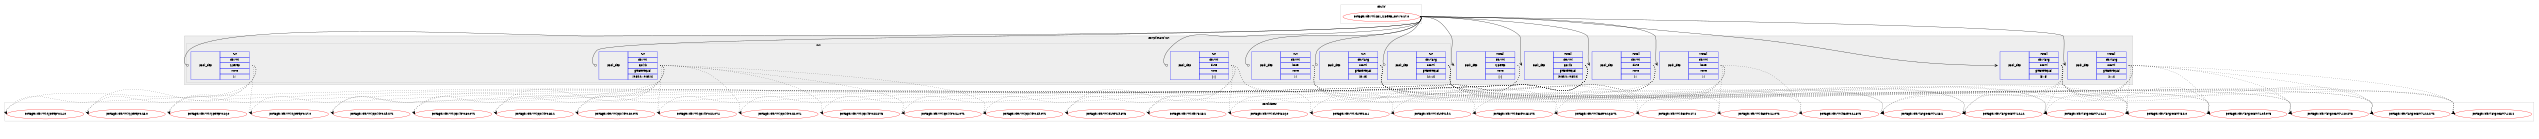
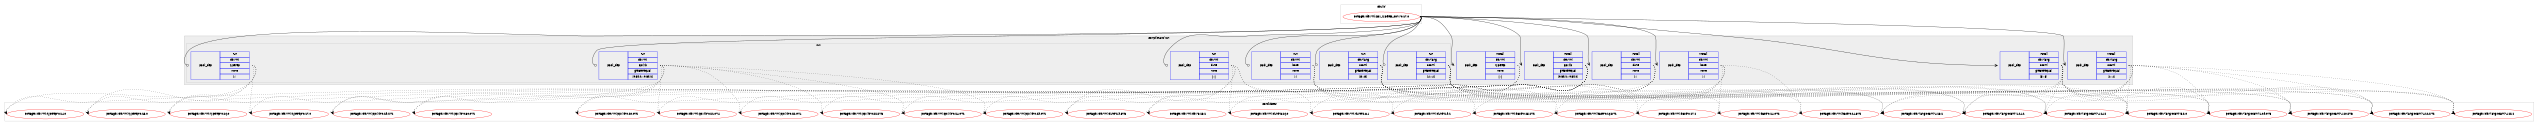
  digraph {
    compound=true
    concentrate=true
    fontname=Helvetica
    fontsize=10
    newrank=true
    rankdir=TB
    ranksep=1.5
    node [color=red fontname=Helvetica fontsize=10]
    edge [arrowhead=vee headport=w style=dotted tailport=e weight=100]
    n1 [label="portage://dev-ml/ppx_typerep_conv-0.17.0" width=4]
    n2 [color=blue label=<<TABLE BORDER="0" CELLBORDER="1" CELLSPACING="0" CELLPADDING="4" WIDTH="220"><TR><TD ROWSPAN="6" CELLPADDING="30">pack_dep</TD></TR><TR><TD WIDTH="110">install</TD></TR><TR><TD>dev-lang</TD></TR><TR><TD>ocaml</TD></TR><TR><TD>greaterequal</TD></TR><TR><TD>[4,,,4]</TD></TR></TABLE>> shape=none]
    n3 [color=blue label=<<TABLE BORDER="0" CELLBORDER="1" CELLSPACING="0" CELLPADDING="4" WIDTH="220"><TR><TD ROWSPAN="6" CELLPADDING="30">pack_dep</TD></TR><TR><TD WIDTH="110">install</TD></TR><TR><TD>dev-lang</TD></TR><TR><TD>ocaml</TD></TR><TR><TD>greaterequal</TD></TR><TR><TD>[5,,,5]</TD></TR></TABLE>> shape=none]
    n4 [color=blue label=<<TABLE BORDER="0" CELLBORDER="1" CELLSPACING="0" CELLPADDING="4" WIDTH="220"><TR><TD ROWSPAN="6" CELLPADDING="30">pack_dep</TD></TR><TR><TD WIDTH="110">install</TD></TR><TR><TD>dev-ml</TD></TR><TR><TD>base</TD></TR><TR><TD>none</TD></TR><TR><TD>[,,]</TD></TR></TABLE>> shape=none]
    n5 [color=blue label=<<TABLE BORDER="0" CELLBORDER="1" CELLSPACING="0" CELLPADDING="4" WIDTH="220"><TR><TD ROWSPAN="6" CELLPADDING="30">pack_dep</TD></TR><TR><TD WIDTH="110">install</TD></TR><TR><TD>dev-ml</TD></TR><TR><TD>dune</TD></TR><TR><TD>none</TD></TR><TR><TD>[,,]</TD></TR></TABLE>> shape=none]
    n6 [color=blue label=<<TABLE BORDER="0" CELLBORDER="1" CELLSPACING="0" CELLPADDING="4" WIDTH="220"><TR><TD ROWSPAN="6" CELLPADDING="30">pack_dep</TD></TR><TR><TD WIDTH="110">install</TD></TR><TR><TD>dev-ml</TD></TR><TR><TD>ppxlib</TD></TR><TR><TD>greaterequal</TD></TR><TR><TD>[0.32.1,,,0.32.1]</TD></TR></TABLE>> shape=none]
    n7 [color=blue label=<<TABLE BORDER="0" CELLBORDER="1" CELLSPACING="0" CELLPADDING="4" WIDTH="220"><TR><TD ROWSPAN="6" CELLPADDING="30">pack_dep</TD></TR><TR><TD WIDTH="110">install</TD></TR><TR><TD>dev-ml</TD></TR><TR><TD>typerep</TD></TR><TR><TD>none</TD></TR><TR><TD>[,,]</TD></TR></TABLE>> shape=none]
    n8 [color=blue label=<<TABLE BORDER="0" CELLBORDER="1" CELLSPACING="0" CELLPADDING="4" WIDTH="220"><TR><TD ROWSPAN="6" CELLPADDING="30">pack_dep</TD></TR><TR><TD WIDTH="110">run</TD></TR><TR><TD>dev-lang</TD></TR><TR><TD>ocaml</TD></TR><TR><TD>greaterequal</TD></TR><TR><TD>[4,,,4]</TD></TR></TABLE>> shape=none]
    n9 [color=blue label=<<TABLE BORDER="0" CELLBORDER="1" CELLSPACING="0" CELLPADDING="4" WIDTH="220"><TR><TD ROWSPAN="6" CELLPADDING="30">pack_dep</TD></TR><TR><TD WIDTH="110">run</TD></TR><TR><TD>dev-lang</TD></TR><TR><TD>ocaml</TD></TR><TR><TD>greaterequal</TD></TR><TR><TD>[5,,,5]</TD></TR></TABLE>> shape=none]
    n10 [color=blue label=<<TABLE BORDER="0" CELLBORDER="1" CELLSPACING="0" CELLPADDING="4" WIDTH="220"><TR><TD ROWSPAN="6" CELLPADDING="30">pack_dep</TD></TR><TR><TD WIDTH="110">run</TD></TR><TR><TD>dev-ml</TD></TR><TR><TD>base</TD></TR><TR><TD>none</TD></TR><TR><TD>[,,]</TD></TR></TABLE>> shape=none]
    n11 [color=blue label=<<TABLE BORDER="0" CELLBORDER="1" CELLSPACING="0" CELLPADDING="4" WIDTH="220"><TR><TD ROWSPAN="6" CELLPADDING="30">pack_dep</TD></TR><TR><TD WIDTH="110">run</TD></TR><TR><TD>dev-ml</TD></TR><TR><TD>dune</TD></TR><TR><TD>none</TD></TR><TR><TD>[,,]</TD></TR></TABLE>> shape=none]
    n12 [color=blue label=<<TABLE BORDER="0" CELLBORDER="1" CELLSPACING="0" CELLPADDING="4" WIDTH="220"><TR><TD ROWSPAN="6" CELLPADDING="30">pack_dep</TD></TR><TR><TD WIDTH="110">run</TD></TR><TR><TD>dev-ml</TD></TR><TR><TD>ppxlib</TD></TR><TR><TD>greaterequal</TD></TR><TR><TD>[0.32.1,,,0.32.1]</TD></TR></TABLE>> shape=none]
    n13 [color=blue label=<<TABLE BORDER="0" CELLBORDER="1" CELLSPACING="0" CELLPADDING="4" WIDTH="220"><TR><TD ROWSPAN="6" CELLPADDING="30">pack_dep</TD></TR><TR><TD WIDTH="110">run</TD></TR><TR><TD>dev-ml</TD></TR><TR><TD>typerep</TD></TR><TR><TD>none</TD></TR><TR><TD>[,,]</TD></TR></TABLE>> shape=none]
    n14 [label="portage://dev-lang/ocaml-5.2.0" width=4]
    n15 [label="portage://dev-lang/ocaml-4.14.2" width=4]
    n16 [label="portage://dev-lang/ocaml-4.14.1" width=4]
    n17 [label="portage://dev-lang/ocaml-4.13.1" width=4]
    n18 [label="portage://dev-lang/ocaml-4.12.1" width=4]
    n19 [label="portage://dev-lang/ocaml-4.11.2-r2" width=4]
    n20 [label="portage://dev-lang/ocaml-4.10.2-r3" width=4]
    n21 [label="portage://dev-lang/ocaml-4.09.0-r3" width=4]
    n22 [label="portage://dev-ml/base-0.17.1" width=4]
    n23 [label="portage://dev-ml/base-0.16.3-r1" width=4]
    n24 [label="portage://dev-ml/base-0.15.1-r2" width=4]
    n25 [label="portage://dev-ml/base-0.14.3-r2" width=4]
    n26 [label="portage://dev-ml/base-0.14.0-r2" width=4]
    n27 [label="portage://dev-ml/dune-3.16.0" width=4]
    n28 [label="portage://dev-ml/dev-3.13.1" width=4]
    n29 [label="portage://dev-ml/dune-2.9.3-r3" width=4]
    n30 [label="portage://dev-ml/dune-2.9.1" width=4]
    n31 [label="portage://dev-ml/dune-2.8.4" width=4]
-   n32 [label="portage://dev-ml/ppxlib-0.32.1" width=4]
    n33 [label="portage://dev-ml/ppxlib-0.30.0-r1" width=4]
    n34 [label="portage://dev-ml/ppxlib-0.29.1-r1" width=4]
    n35 [label="portage://dev-ml/ppxlib-0.29.0-r1" width=4]
    n36 [label="portage://dev-ml/ppxlib-0.24.0-r1" width=4]
    n37 [label="portage://dev-ml/ppxlib-0.22.2-r3" width=4]
    n38 [label="portage://dev-ml/ppxlib-0.22.0-r4" width=4]
    n39 [label="portage://dev-ml/ppxlib-0.21.0-r4" width=4]
    n40 [label="portage://dev-ml/ppxlib-0.20.0-r2" width=4]
    n41 [label="portage://dev-ml/typerep-0.17.0" width=4]
    n42 [label="portage://dev-ml/typerep-0.16.0" width=4]
    n43 [label="portage://dev-ml/typerep-0.15.0" width=4]
    n44 [label="portage://dev-ml/typerep-0.14.0" width=4]
    subgraph cluster_1 {
      color=gray
      label=<<i>ebuild</i>>
      n1
    }
    subgraph cluster_2 {
      color=gray
      label=<<i>dependencies</i>>
      subgraph cluster_3 {
        color=gray
        fillcolor="#eeeeee"
        label=<<i>compile</i>>
        style=filled
        subgraph sub_4 {
          color=gray
          fillcolor="#eeeeee"
          label=<<i>compile</i>>
          style=filled
          n2
        }
        subgraph sub_5 {
          color=gray
          fillcolor="#eeeeee"
          label=<<i>compile</i>>
          style=filled
          n3
        }
        subgraph sub_6 {
          color=gray
          fillcolor="#eeeeee"
          label=<<i>compile</i>>
          style=filled
          n4
        }
        subgraph sub_7 {
          color=gray
          fillcolor="#eeeeee"
          label=<<i>compile</i>>
          style=filled
          n5
        }
        subgraph sub_8 {
          color=gray
          fillcolor="#eeeeee"
          label=<<i>compile</i>>
          style=filled
          n6
        }
        subgraph sub_9 {
          color=gray
          fillcolor="#eeeeee"
          label=<<i>compile</i>>
          style=filled
          n7
        }
      }
      subgraph cluster_10 {
        color=gray
        fillcolor="#eeeeee"
        label=<<i>compile and run</i>>
        style=filled
      }
      subgraph cluster_11 {
        color=gray
        fillcolor="#eeeeee"
        label=<<i>run</i>>
        style=filled
        subgraph sub_12 {
          color=gray
          fillcolor="#eeeeee"
          label=<<i>run</i>>
          style=filled
          n8
        }
        subgraph sub_13 {
          color=gray
          fillcolor="#eeeeee"
          label=<<i>run</i>>
          style=filled
          n9
        }
        subgraph sub_14 {
          color=gray
          fillcolor="#eeeeee"
          label=<<i>run</i>>
          style=filled
          n10
        }
        subgraph sub_15 {
          color=gray
          fillcolor="#eeeeee"
          label=<<i>run</i>>
          style=filled
          n11
        }
        subgraph sub_16 {
          color=gray
          fillcolor="#eeeeee"
          label=<<i>run</i>>
          style=filled
          n12
        }
        subgraph sub_17 {
          color=gray
          fillcolor="#eeeeee"
          label=<<i>run</i>>
          style=filled
          n13
        }
      }
    }
    subgraph cluster_18 {
      color=gray
      label=<<i>candidates</i>>
      rank=same
      subgraph sub_19 {
        color=black
        label=<<i>candidates</i>>
        nodesep=1
        rank=same
        n14
        n15
        n16
        n17
        n18
        n19
        n20
        n21
      }
      subgraph sub_20 {
        color=black
        label=<<i>candidates</i>>
        nodesep=1
        rank=same
        n14
        n15
        n16
        n17
        n18
        n19
        n20
        n21
      }
      subgraph sub_21 {
        color=black
        label=<<i>candidates</i>>
        nodesep=1
        rank=same
        n22
        n23
        n24
        n25
        n26
      }
      subgraph sub_22 {
        color=black
        label=<<i>candidates</i>>
        nodesep=1
        rank=same
        n27
        n28
        n29
        n30
        n31
      }
      subgraph sub_23 {
        color=black
        label=<<i>candidates</i>>
        nodesep=1
        rank=same
-       n32
        n33
        n34
        n35
        n36
        n37
        n38
        n39
        n40
      }
      subgraph sub_24 {
        color=black
        label=<<i>candidates</i>>
        nodesep=1
        rank=same
        n41
        n42
        n43
        n44
      }
      subgraph sub_25 {
        color=black
        label=<<i>candidates</i>>
        nodesep=1
        rank=same
        n14
        n15
        n16
        n17
        n18
        n19
        n20
        n21
      }
      subgraph sub_26 {
        color=black
        label=<<i>candidates</i>>
        nodesep=1
        rank=same
        n14
        n15
        n16
        n17
        n18
        n19
        n20
        n21
      }
      subgraph sub_27 {
        color=black
        label=<<i>candidates</i>>
        nodesep=1
        rank=same
        n22
        n23
        n24
        n25
        n26
      }
      subgraph sub_28 {
        color=black
        label=<<i>candidates</i>>
        nodesep=1
        rank=same
        n27
        n28
        n29
        n30
        n31
      }
      subgraph sub_29 {
        color=black
        label=<<i>candidates</i>>
        nodesep=1
        rank=same
-       n32
        n33
        n34
        n35
        n36
        n37
        n38
        n39
        n40
      }
      subgraph sub_30 {
        color=black
        label=<<i>candidates</i>>
        nodesep=1
        rank=same
        n41
        n42
        n43
        n44
      }
    }
    n1 -> n2 [style=solid weight=20]
    n1 -> n3 [style=solid weight=20]
    n1 -> n4 [style=solid weight=20]
    n1 -> n5 [style=solid weight=20]
    n1 -> n6 [style=solid weight=20]
    n1 -> n7 [style=solid weight=20]
    n1 -> n8 [arrowhead=odot style=solid weight=20]
    n1 -> n9 [arrowhead=odot style=solid weight=20]
    n1 -> n10 [arrowhead=odot style=solid weight=20]
    n1 -> n11 [arrowhead=odot style=solid weight=20]
    n1 -> n12 [arrowhead=odot style=solid weight=20]
    n1 -> n13 [arrowhead=odot style=solid weight=20]
    n2 -> n14
    n2 -> n15
    n2 -> n16
    n2 -> n17
    n2 -> n18
    n2 -> n19
    n2 -> n20
    n2 -> n21
    n3 -> n14
    n3 -> n15
    n3 -> n16
    n3 -> n17
    n3 -> n18
    n3 -> n19
    n3 -> n20
    n3 -> n21
    n4 -> n22
    n4 -> n23
    n4 -> n24
    n4 -> n25
    n4 -> n26
    n5 -> n27
    n5 -> n28
    n5 -> n29
    n5 -> n30
    n5 -> n31
-   n6 -> n32
    n6 -> n33
    n6 -> n34
    n6 -> n35
    n6 -> n36
    n6 -> n37
    n6 -> n38
    n6 -> n39
    n6 -> n40
    n7 -> n41
    n7 -> n42
    n7 -> n43
    n7 -> n44
    n8 -> n14
    n8 -> n15
    n8 -> n16
    n8 -> n17
    n8 -> n18
    n8 -> n19
    n8 -> n20
    n8 -> n21
    n9 -> n14
    n9 -> n15
    n9 -> n16
    n9 -> n17
    n9 -> n18
    n9 -> n19
    n9 -> n20
    n9 -> n21
    n10 -> n22
    n10 -> n23
    n10 -> n24
    n10 -> n25
    n10 -> n26
    n11 -> n27
    n11 -> n28
    n11 -> n29
    n11 -> n30
    n11 -> n31
-   n12 -> n32
    n12 -> n33
    n12 -> n34
    n12 -> n35
    n12 -> n36
    n12 -> n37
    n12 -> n38
    n12 -> n39
    n12 -> n40
    n13 -> n41
    n13 -> n42
    n13 -> n43
    n13 -> n44
  }
